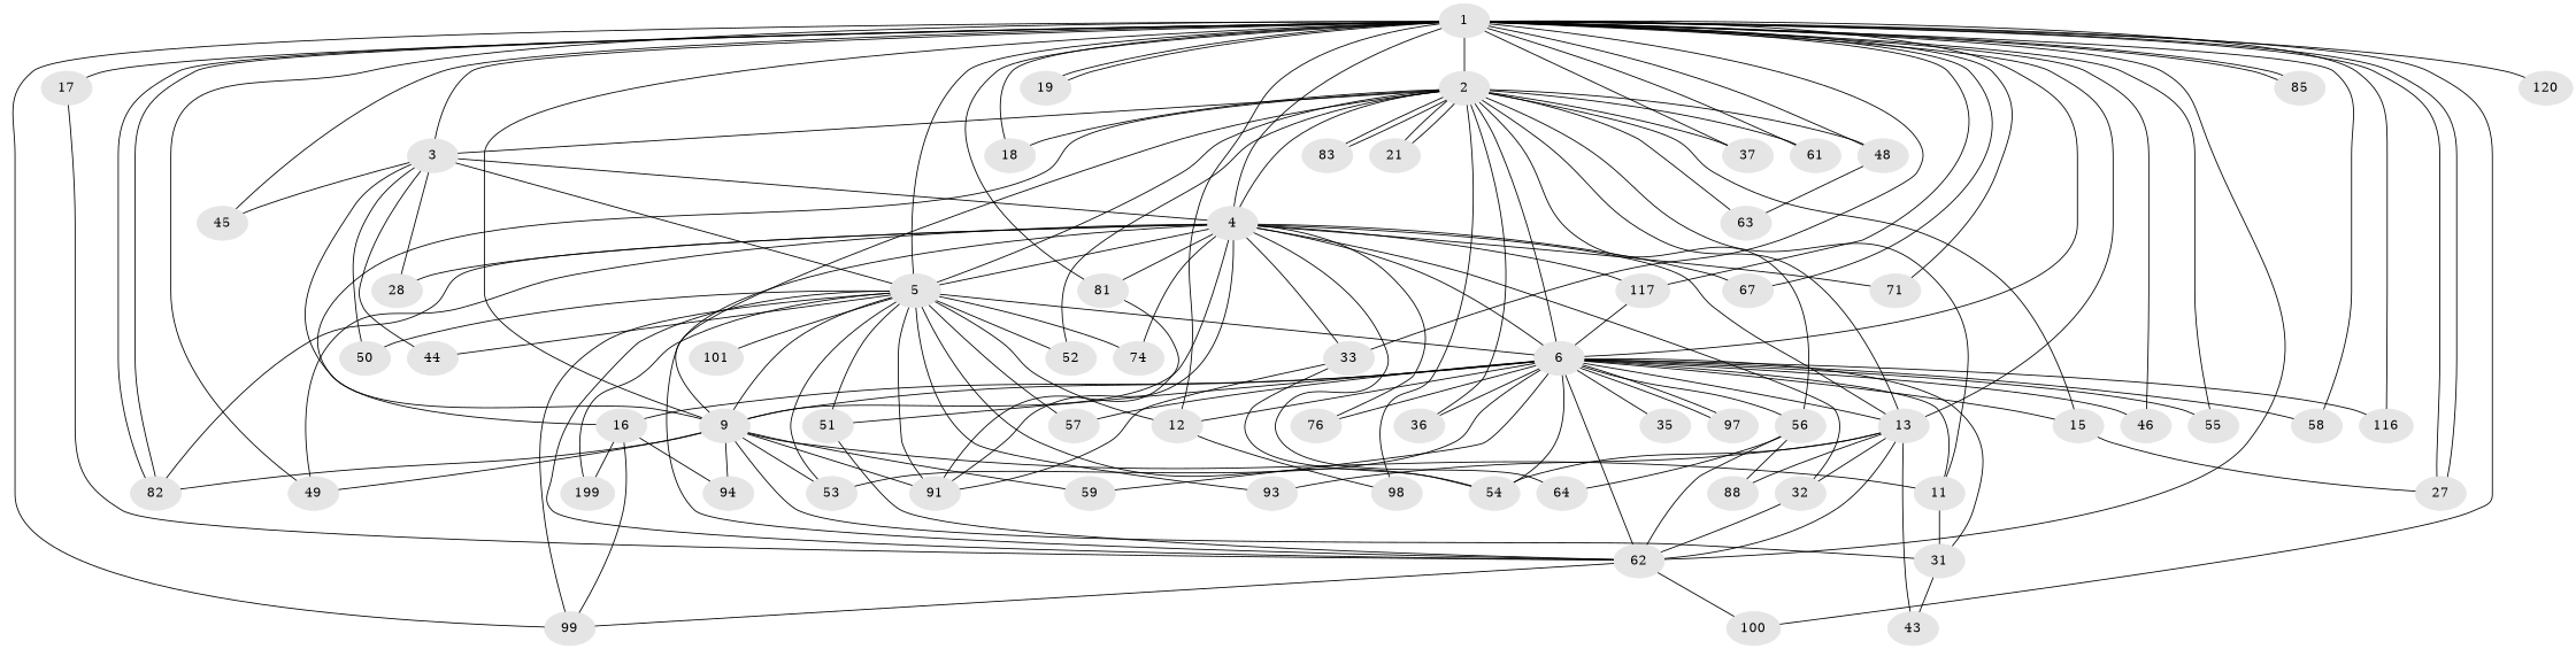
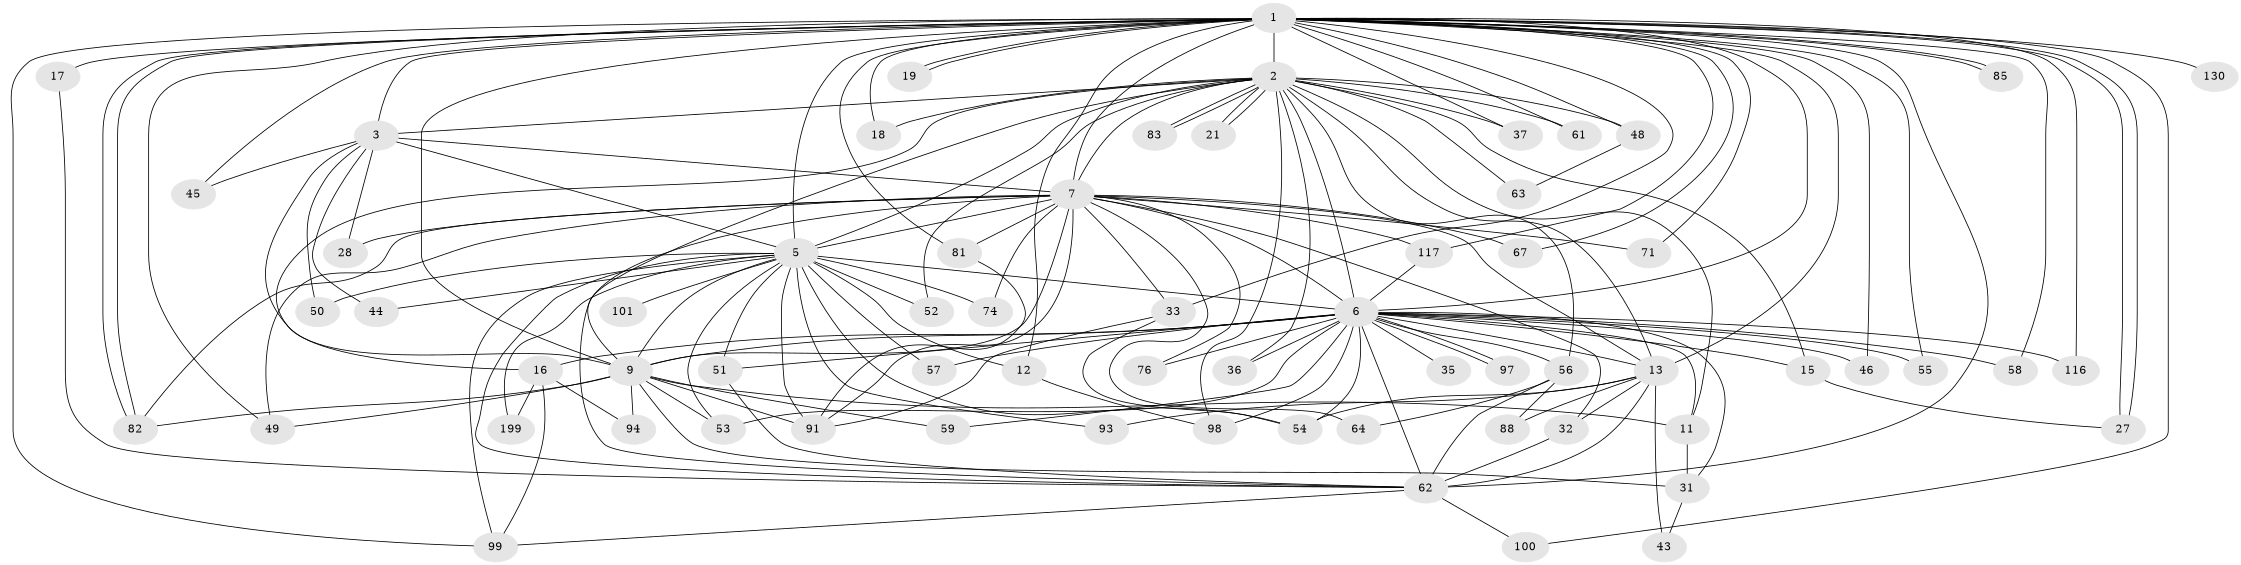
  graph {
    node [color=gray90 style=filled]
    1 [super="+8"]
    2
    3
-   4 [super="+7+38"]
+   4 [super="+7+38" label=7]
    5 [super="+26"]
    6 [super="+121+110+126+112+23+10+90+14+25+80"]
    9 [super="+111+86+41+77+40"]
    12
    13 [super="+29"]
    17
    18
    19
    27 [super="+122"]
    33
    37
    45
    46
    48
    49 [super="+76"]
    55
    58
    62 [super="+68"]
    n23 [label=61]
    67
    71
    81
    82 [super="+120"]
    85
    99 [super="+119+104"]
    100
    116
    117
-   130 [label=120]
+   130
    11
    15
    16
    21
    36
    52
    56
    63
    83
    98
    28
    44
    50
    32
    64
    n49 [label=76]
    74
    91 [super="+108"]
    101
    93 [super="+109"]
    51 [super="+75"]
    53 [super="+61"]
    54 [super="+84"]
    57
    n58 [label=199]
    31 [super="+96"]
    35
    59
    97
    94
    43
    88
    1 -- 2 [weight=2]
    1 -- 3 [weight=2]
    1 -- 4 [weight=8]
    1 -- 5 [weight=2]
    1 -- 6 [weight=7]
    1 -- 9 [weight=4]
    1 -- 12
    1 -- 13 [weight=3]
    1 -- 17 [weight=2]
    1 -- 18
    1 -- 19
    1 -- 19
    1 -- 27
    1 -- 27
    1 -- 33
    1 -- 37
    1 -- 45
    1 -- 46
    1 -- 48
    1 -- 49
    1 -- 55
    1 -- 58
    1 -- 62 [weight=2]
    1 -- n23
    1 -- 67
    1 -- 71
    1 -- 81
    1 -- 82
    1 -- 82
    1 -- 85
    1 -- 85
    1 -- 99
    1 -- 100
    1 -- 116
    1 -- 117
    1 -- 130
    2 -- 3
    2 -- 4 [weight=2]
    2 -- 5 [weight=2]
    2 -- 6 [weight=3]
    2 -- 9
    2 -- 13 [weight=2]
    2 -- 18
    2 -- 37
    2 -- 48
    2 -- n23
    2 -- 11
    2 -- 15
    2 -- 16
    2 -- 21
    2 -- 21
    2 -- 36
    2 -- 52
    2 -- 56
    2 -- 63
    2 -- 83
    2 -- 83
    2 -- 98
    3 -- 4 [weight=2]
    3 -- 5
    3 -- 9
    3 -- 45
    3 -- 28
    3 -- 44
    3 -- 50
    4 -- 5 [weight=2]
    4 -- 6 [weight=9]
    4 -- 9 [weight=3]
    4 -- 13 [weight=2]
    4 -- 33
    4 -- 49
    4 -- 62
    4 -- 67
    4 -- 71
    4 -- 81
    4 -- 82
    4 -- 117
    4 -- 28
    4 -- 32
    4 -- 64
    4 -- n49
    4 -- 74
    4 -- 91
    5 -- 6 [weight=4]
    5 -- 9 [weight=3]
    5 -- 12
    5 -- 62
    5 -- 99
    5 -- 52
    5 -- 44
    5 -- 50
    5 -- 74
    5 -- 91
    5 -- 101
    5 -- 93
    5 -- 51 [weight=2]
    5 -- 53
    5 -- 54
    5 -- 57
    5 -- n58
    6 -- 9 [weight=5]
    6 -- 13 [weight=2]
    6 -- 46
    6 -- 55
    6 -- 58
    6 -- 62
    6 -- 116
    6 -- 11
    6 -- 15
    6 -- 16
    6 -- 36
    6 -- 56
-   6 -- 12 [weight=2]
+   6 -- 98 [weight=2]
    6 -- n49
    6 -- 51 [weight=2]
    6 -- 53
    6 -- 54 [weight=2]
    6 -- 57
    6 -- 31 [weight=2]
    6 -- 35 [weight=2]
    6 -- 59
    6 -- 97
    6 -- 97
    9 -- 49
    9 -- 82
    9 -- 11
    9 -- 91
    9 -- 53
    9 -- 31
    9 -- 59
    9 -- 94
    12 -- 98
    13 -- 62
    13 -- 32
    13 -- 93
    13 -- 54
    13 -- 43
    13 -- 88
    17 -- 62
    33 -- 91
    33 -- 54
    48 -- 63
    62 -- 99
    62 -- 100
    81 -- 91
    117 -- 6 [weight=2]
    11 -- 31
    15 -- 27
    16 -- 99
    16 -- n58
    16 -- 94
    56 -- 62
    56 -- 64
    56 -- 88
    32 -- 62
    51 -- 62
    31 -- 43
  }
